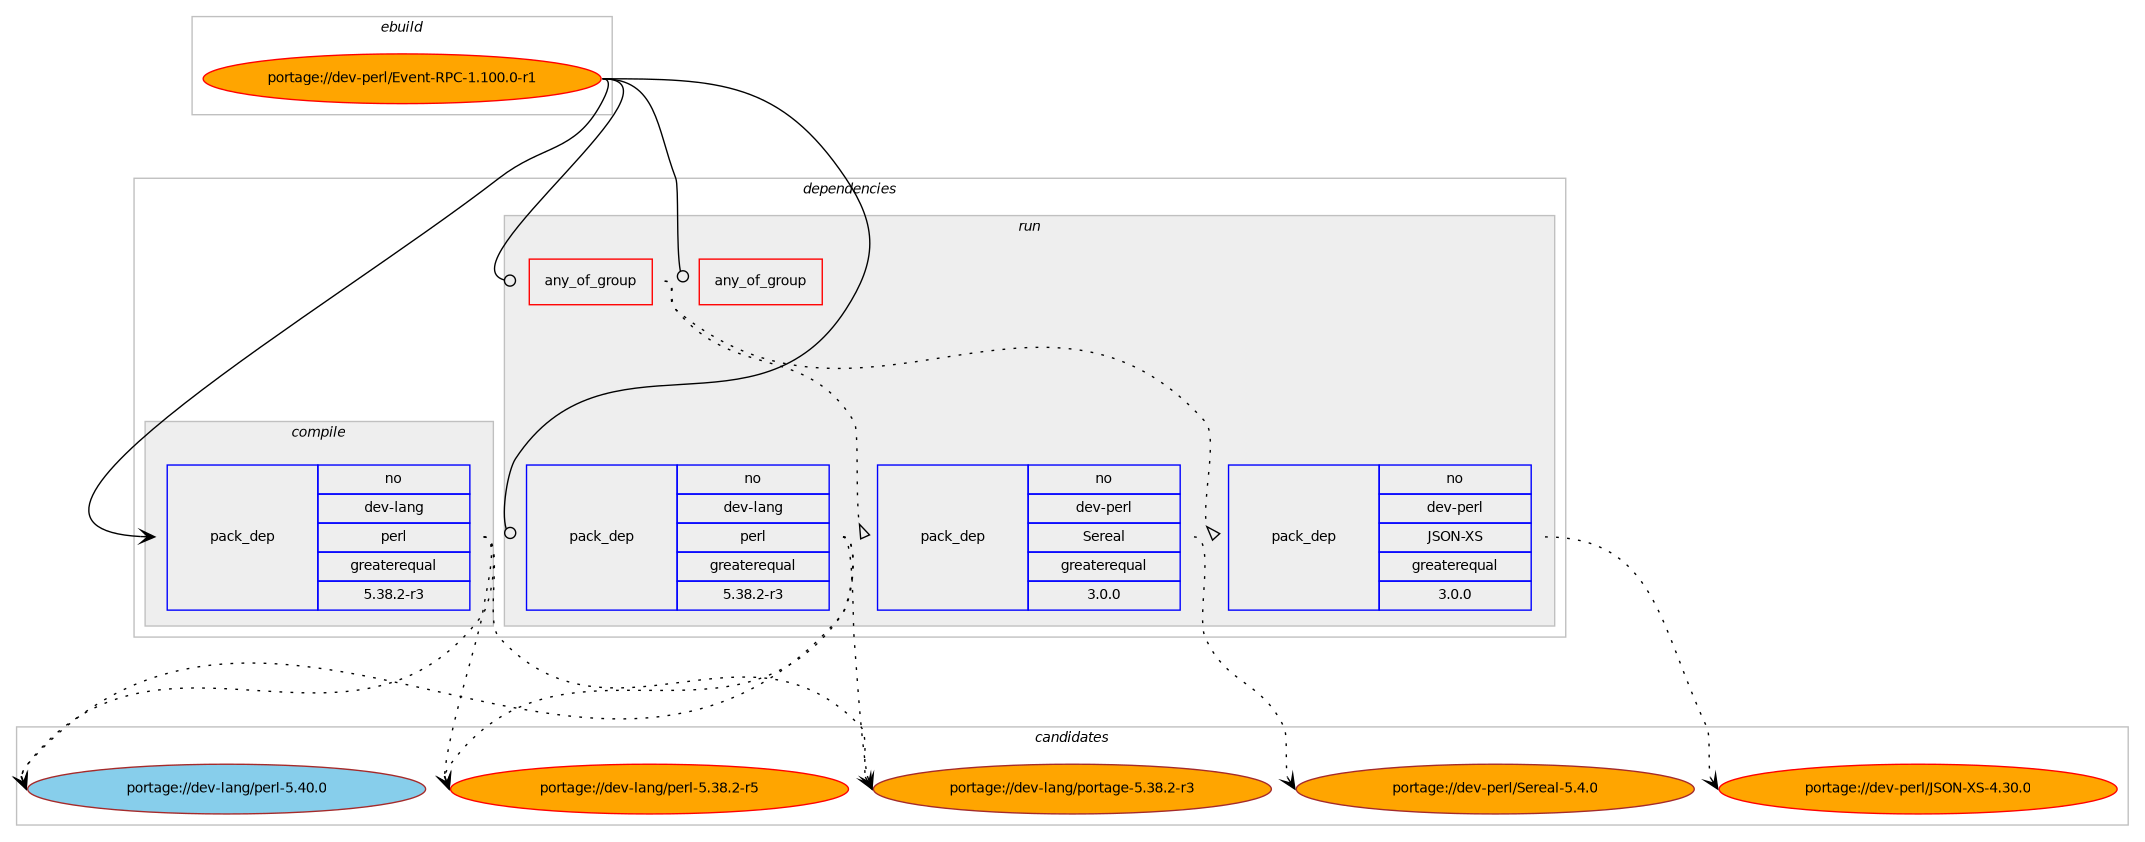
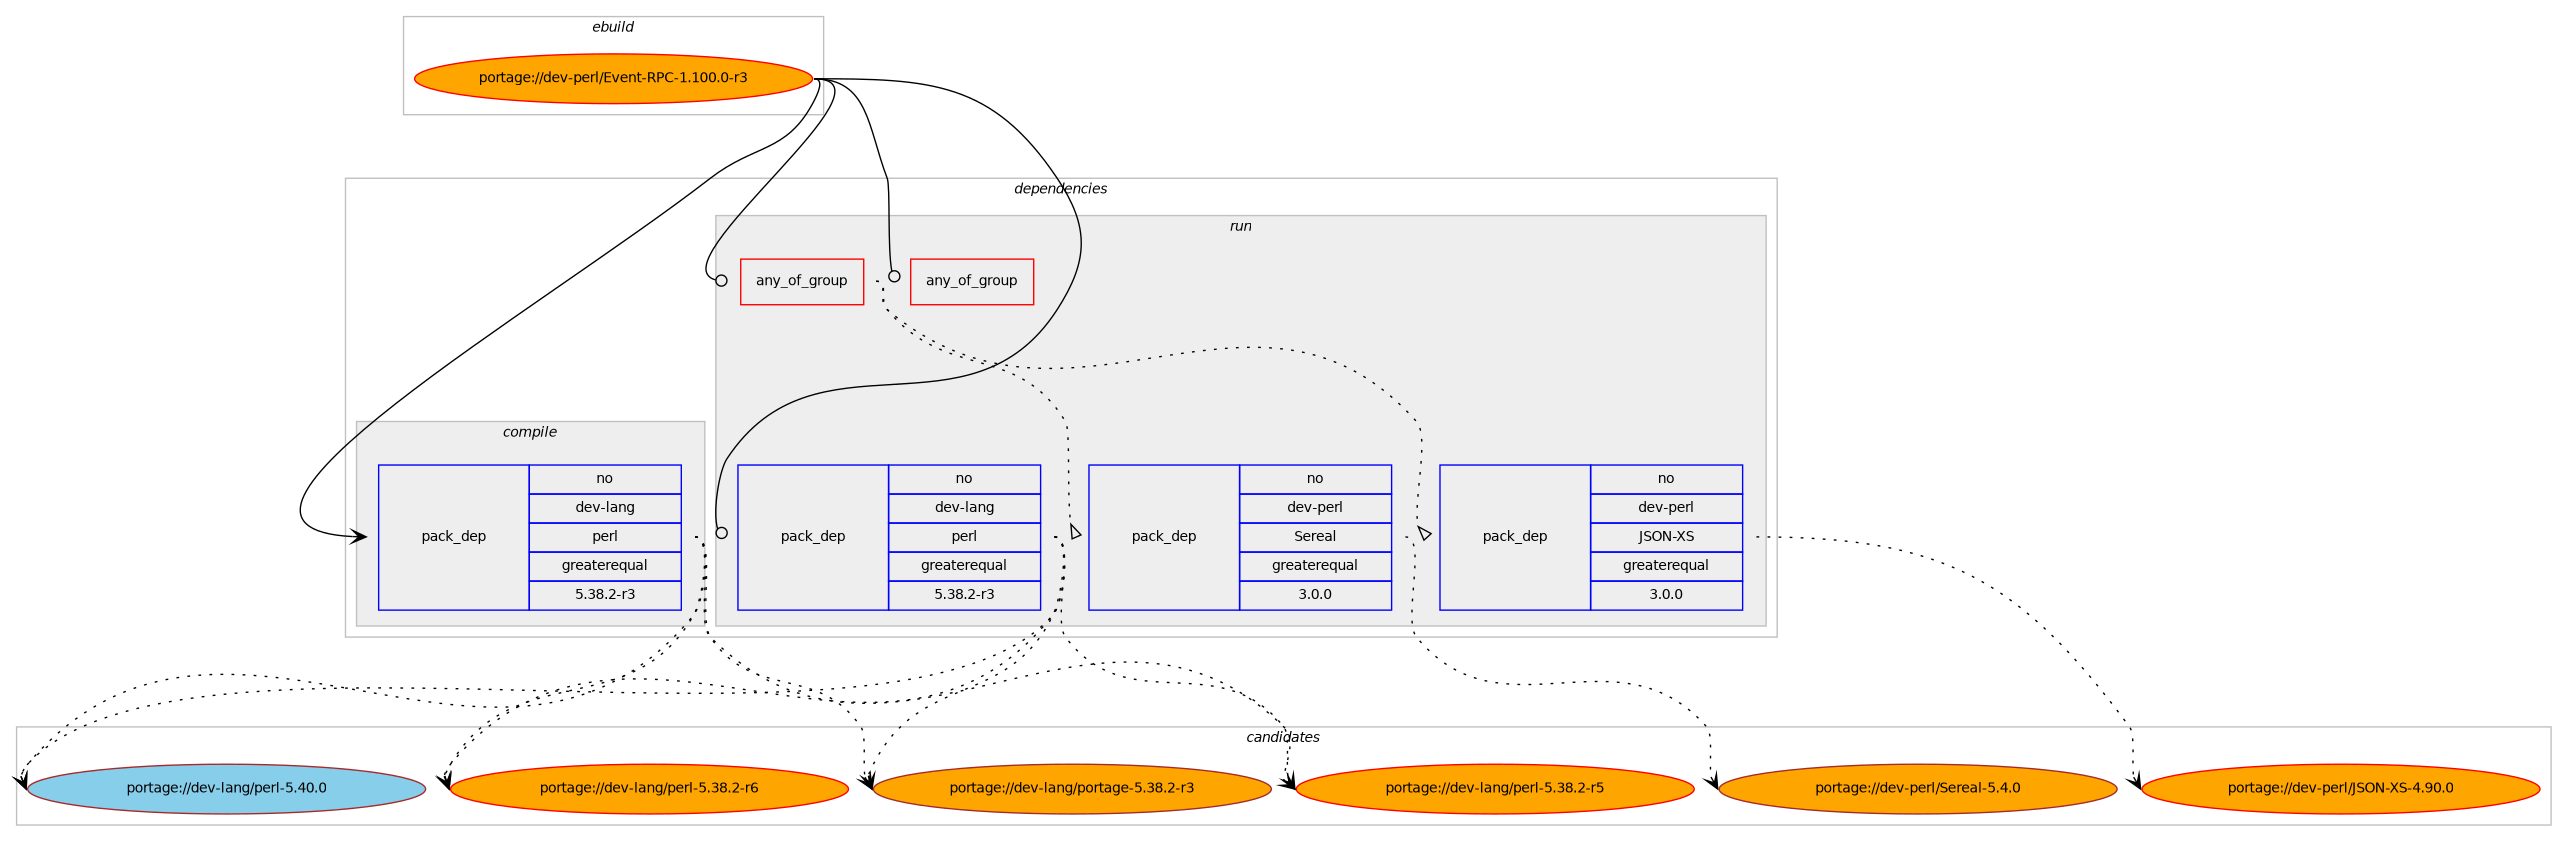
  digraph {
    compound=true
    concentrate=true
    fontname=Helvetica
    fontsize=10
    newrank=true
    rankdir=TB
    ranksep=1.5
    node [color=red fontname=Helvetica fontsize=10 style=filled]
    edge [arrowhead=vee headport=w style=dotted tailport=e weight=100]
-   n1 [fillcolor=orange label="portage://dev-perl/Event-RPC-1.100.0-r1" width=4]
+   n1 [fillcolor=orange label="portage://dev-perl/Event-RPC-1.100.0-r3" width=4]
    n2 [color=blue label=<<TABLE BORDER="0" CELLBORDER="1" CELLSPACING="0" CELLPADDING="4" WIDTH="220"><TR><TD ROWSPAN="6" CELLPADDING="30">pack_dep</TD></TR><TR><TD WIDTH="110">no</TD></TR><TR><TD>dev-lang</TD></TR><TR><TD>perl</TD></TR><TR><TD>greaterequal</TD></TR><TR><TD>5.38.2-r3</TD></TR></TABLE>> shape=none style=""]
    n3 [label=<<TABLE BORDER="0" CELLBORDER="1" CELLSPACING="0" CELLPADDING="4"><TR><TD CELLPADDING="10">any_of_group</TD></TR></TABLE>> shape=none style=""]
    n4 [color=blue label=<<TABLE BORDER="0" CELLBORDER="1" CELLSPACING="0" CELLPADDING="4" WIDTH="220"><TR><TD ROWSPAN="6" CELLPADDING="30">pack_dep</TD></TR><TR><TD WIDTH="110">no</TD></TR><TR><TD>dev-perl</TD></TR><TR><TD>Sereal</TD></TR><TR><TD>greaterequal</TD></TR><TR><TD>3.0.0</TD></TR></TABLE>> shape=none style=""]
    n5 [color=blue label=<<TABLE BORDER="0" CELLBORDER="1" CELLSPACING="0" CELLPADDING="4" WIDTH="220"><TR><TD ROWSPAN="6" CELLPADDING="30">pack_dep</TD></TR><TR><TD WIDTH="110">no</TD></TR><TR><TD>dev-perl</TD></TR><TR><TD>JSON-XS</TD></TR><TR><TD>greaterequal</TD></TR><TR><TD>3.0.0</TD></TR></TABLE>> shape=none style=""]
    n6 [label=<<TABLE BORDER="0" CELLBORDER="1" CELLSPACING="0" CELLPADDING="4"><TR><TD CELLPADDING="10">any_of_group</TD></TR></TABLE>> shape=none style=""]
    n7 [color=blue label=<<TABLE BORDER="0" CELLBORDER="1" CELLSPACING="0" CELLPADDING="4" WIDTH="220"><TR><TD ROWSPAN="6" CELLPADDING="30">pack_dep</TD></TR><TR><TD WIDTH="110">no</TD></TR><TR><TD>dev-lang</TD></TR><TR><TD>perl</TD></TR><TR><TD>greaterequal</TD></TR><TR><TD>5.38.2-r3</TD></TR></TABLE>> shape=none style=""]
    n8 [color=brown fillcolor=orange label="portage://dev-lang/portage-5.38.2-r3" width=4]
    n9 [fillcolor=orange label="portage://dev-lang/perl-5.38.2-r5" width=4]
+   n10 [fillcolor=orange label="portage://dev-lang/perl-5.38.2-r6" width=4]
    n11 [color=brown fillcolor=skyblue label="portage://dev-lang/perl-5.40.0" width=4]
    n12 [color=brown fillcolor=orange label="portage://dev-perl/Sereal-5.4.0" width=4]
-   n13 [fillcolor=orange label="portage://dev-perl/JSON-XS-4.30.0" width=4]
+   n13 [fillcolor=orange label="portage://dev-perl/JSON-XS-4.90.0" width=4]
    subgraph cluster_1 {
      color=gray
      label=<<i>ebuild</i>>
      rank=same
      n1
    }
    subgraph cluster_2 {
      color=gray
      label=<<i>dependencies</i>>
      subgraph cluster_3 {
        color=gray
        fillcolor="#eeeeee"
        label=<<i>run</i>>
        style=filled
        subgraph sub_4 {
          color=gray
          fillcolor="#eeeeee"
          label=<<i>run</i>>
          style=filled
          n3
        }
        subgraph sub_5 {
          color=gray
          fillcolor="#eeeeee"
          label=<<i>run</i>>
          style=filled
          n6
          subgraph sub_6 {
            color=gray
            fillcolor="#eeeeee"
            label=<<i>run</i>>
            style=filled
            n4
          }
          subgraph sub_7 {
            color=gray
            fillcolor="#eeeeee"
            label=<<i>run</i>>
            style=filled
            n5
          }
        }
        subgraph sub_8 {
          color=gray
          fillcolor="#eeeeee"
          label=<<i>run</i>>
          style=filled
          n7
        }
      }
      subgraph cluster_9 {
        color=gray
        fillcolor="#eeeeee"
        label=<<i>compile</i>>
        style=filled
        subgraph sub_10 {
          color=gray
          fillcolor="#eeeeee"
          label=<<i>compile</i>>
          style=filled
          n2
        }
      }
      subgraph cluster_11 {
        color=gray
        fillcolor="#eeeeee"
        label=<<i>compile and run</i>>
        style=filled
      }
    }
    subgraph cluster_12 {
      color=gray
      label=<<i>candidates</i>>
      rank=same
      subgraph sub_13 {
        color=black
        label=<<i>candidates</i>>
        nodesep=1
        rank=same
        n8
        n9
+       n10
        n11
      }
      subgraph sub_14 {
        color=black
        label=<<i>candidates</i>>
        nodesep=1
        rank=same
        n12
      }
      subgraph sub_15 {
        color=black
        label=<<i>candidates</i>>
        nodesep=1
        rank=same
        n13
      }
      subgraph sub_16 {
        color=black
        label=<<i>candidates</i>>
        nodesep=1
        rank=same
        n8
        n9
+       n10
        n11
      }
    }
    n1 -> n2 [style=solid weight=20]
    n1 -> n3 [arrowhead=odot style=solid weight=20]
    n1 -> n6 [arrowhead=odot style=solid weight=20]
    n1 -> n7 [arrowhead=odot style=solid weight=20]
    n2 -> n8
    n2 -> n9
+   n2 -> n10
    n2 -> n11
    n4 -> n12
    n5 -> n13
    n6 -> n4 [arrowhead=oinv weight=20]
    n6 -> n5 [arrowhead=oinv weight=20]
    n7 -> n8
    n7 -> n9
+   n7 -> n10
    n7 -> n11
  }
